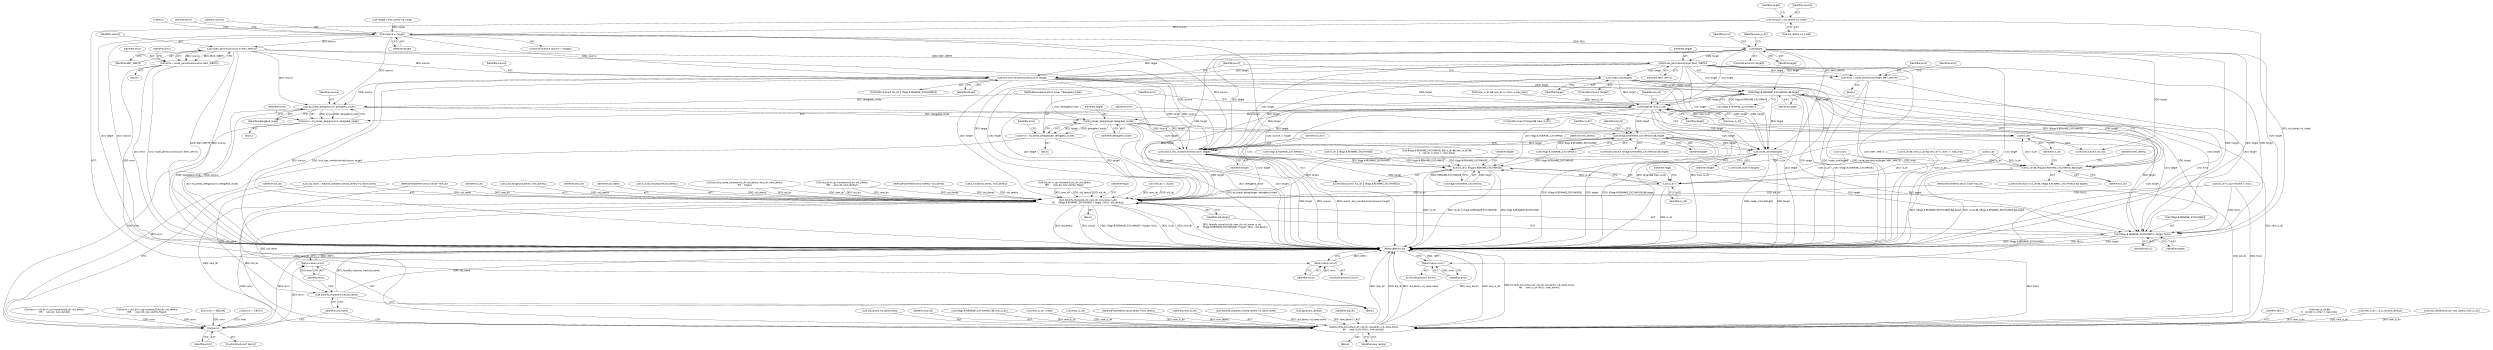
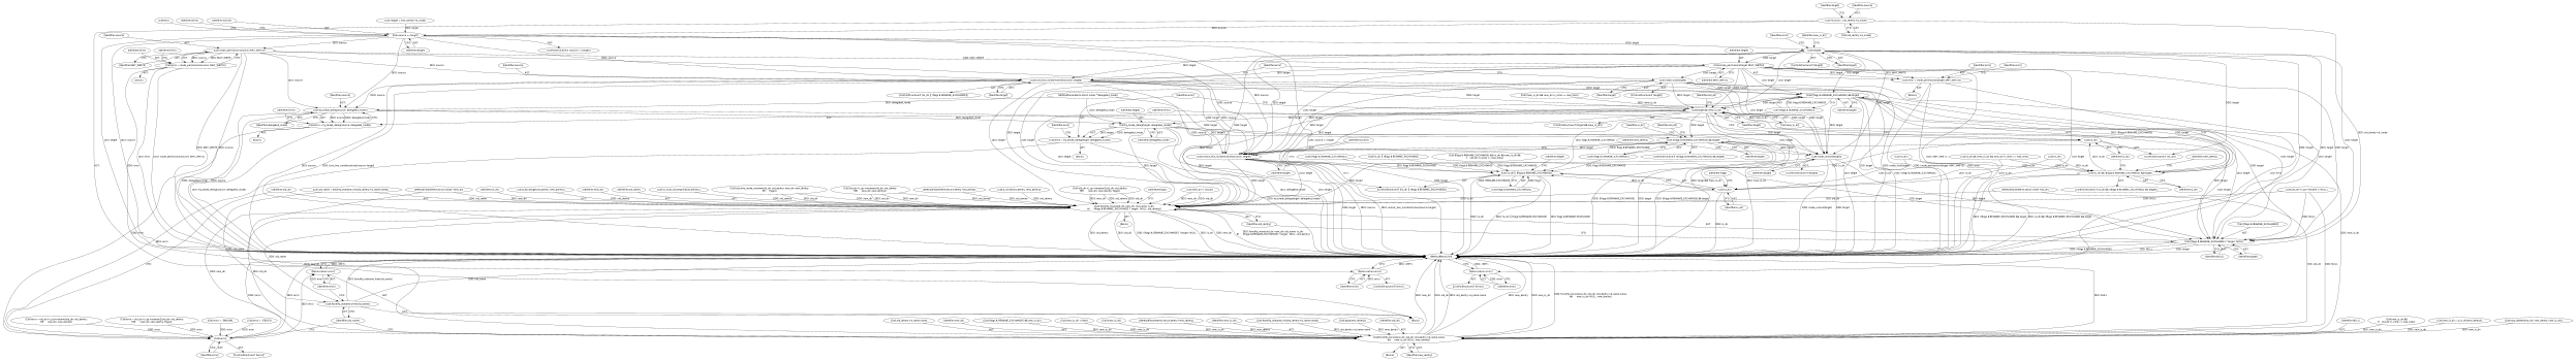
  digraph {
    fontname=Inter
    node [fontname=Inter]
    edge [fontname=Inter]
    n1 [label="(Call,*source = old_dentry->d_inode)"]
    n2 [label="(Call,source == target)"]
    n3 [label="(Call,old_dentry->d_inode)"]
    n4 [label="(MethodReturn,init)"]
    n5 [label="(Block,)"]
    n6 [label="(Call,!target)"]
    n7 [label="(Call,lock_two_nondirectories(source, target))"]
    n8 [label="(Call,unlock_two_nondirectories(source, target))"]
    n9 [label="(Call,try_break_deleg(source, delegated_inode))"]
    n10 [label="(Call,inode_permission(source, MAY_WRITE))"]
    n11 [label="(Identifier,target)"]
    n12 [label="(ControlStructure,if (source == target))"]
    n13 [label="(Return,return error;)"]
    n14 [label="(Return,return error;)"]
    n15 [label="(Return,return error;)"]
    n16 [label="(Call,inode_permission(target, MAY_WRITE))"]
    n17 [label="(Call,!(flags & RENAME_EXCHANGE) && target)"]
    n18 [label="(Call,fsnotify_move(old_dir, new_dir, old_name, is_dir,\n\t\t\t      !(flags & RENAME_EXCHANGE) ? target : NULL, old_dentry))"]
    n19 [label="(Call,target && !new_is_dir)"]
    n20 [label="(Call,!(flags & RENAME_EXCHANGE) ? target : NULL)"]
    n21 [label="(Call,inode_unlock(target))"]
    n22 [label="(ControlStructure,if (!target))"]
    n23 [label="(Identifier,target)"]
    n24 [label="(ControlStructure,if (!is_dir))"]
    n25 [label="(ControlStructure,if (!is_dir || (flags & RENAME_EXCHANGE)))"]
    n26 [label="(Identifier,target)"]
    n27 [label="(ControlStructure,if (!is_dir || (flags & RENAME_EXCHANGE)))"]
    n28 [label="(Identifier,target)"]
    n29 [label="(Call,try_break_deleg(target, delegated_inode))"]
    n30 [label="(Call,error = try_break_deleg(source, delegated_inode))"]
    n31 [label="(Identifier,delegated_inode)"]
    n32 [label="(Call,error = inode_permission(source, MAY_WRITE))"]
    n33 [label="(Identifier,MAY_WRITE)"]
    n34 [label="(Call,inode_lock(target))"]
    n35 [label="(Call,error = inode_permission(target, MAY_WRITE))"]
    n36 [label="(Identifier,MAY_WRITE)"]
    n37 [label="(Call,is_dir && !(flags & RENAME_EXCHANGE) && target)"]
    n38 [label="(Identifier,target)"]
    n39 [label="(Call,!(flags & RENAME_EXCHANGE))"]
    n40 [label="(Call,fsnotify_move(new_dir, old_dir, old_dentry->d_name.name,\n\t\t\t\t      new_is_dir, NULL, new_dentry))"]
    n41 [label="(Call,fsnotify_oldname_free(old_name))"]
    n42 [label="(Block,)"]
    n43 [label="(Identifier,old_dentry)"]
    n44 [label="(Call,!(flags & RENAME_EXCHANGE) && target)"]
    n45 [label="(Identifier,target)"]
    n46 [label="(ControlStructure,if (target && !new_is_dir))"]
    n47 [label="(Call,!new_is_dir)"]
    n48 [label="(Identifier,NULL)"]
    n49 [label="(Identifier,target)"]
    n50 [label="(Identifier,target)"]
    n51 [label="(ControlStructure,if (target))"]
    n52 [label="(Identifier,target)"]
    n53 [label="(ControlStructure,if (target))"]
    n54 [label="(Block,)"]
    n55 [label="(ControlStructure,if (error))"]
    n56 [label="(Identifier,error)"]
    n57 [label="(Call,!is_dir)"]
    n58 [label="(ControlStructure,if (is_dir && !(flags & RENAME_EXCHANGE) && target))"]
    n59 [label="(Identifier,is_dir)"]
    n60 [label="(Call,!is_dir || (flags & RENAME_EXCHANGE))"]
    n61 [label="(Call,!is_dir)"]
    n62 [label="(Identifier,is_dir)"]
    n63 [label="(Identifier,is_dir)"]
    n64 [label="(Call,flags & RENAME_EXCHANGE)"]
    n65 [label="(Block,)"]
    n66 [label="(Identifier,new_dentry)"]
    n67 [label="(Identifier,old_name)"]
    n68 [label="(Call,!error)"]
    n69 [label="(Call,error = try_break_deleg(target, delegated_inode))"]
    n70 [label="(Identifier,delegated_inode)"]
    n71 [label="(Call,!(flags & RENAME_EXCHANGE))"]
    n72 [label="(Identifier,target)"]
    n73 [label="(ControlStructure,if (!(flags & RENAME_EXCHANGE) && target))"]
    n74 [label="(Block,)"]
    n75 [label="(Identifier,error)"]
    n76 [label="(ControlStructure,if (!error))"]
    n77 [label="(Identifier,error)"]
    n78 [label="(Block,)"]
    n79 [label="(Block,)"]
    n80 [label="(Identifier,error)"]
    n81 [label="(ControlStructure,if (error))"]
    n82 [label="(Identifier,error)"]
    n83 [label="(Call,security_inode_rename(old_dir, old_dentry, new_dir, new_dentry,\n\t\t\t\t      flags))"]
    n84 [label="(Call,old_dir->i_op->rename != NULL)"]
    n85 [label="(Literal,0)"]
    n86 [label="(Call,error = old_dir->i_op->rename(old_dir, old_dentry,\n\t\t\t\t\t      new_dir, new_dentry))"]
    n87 [label="(Identifier,NULL)"]
    n88 [label="(Identifier,error)"]
    n89 [label="(Call,d_move(old_dentry, new_dentry))"]
    n90 [label="(Call,!is_dir || (flags & RENAME_EXCHANGE))"]
    n91 [label="(Identifier,is_dir)"]
    n92 [label="(Identifier,source)"]
    n93 [label="(MethodParameterIn,struct inode *old_dir)"]
    n94 [label="(Call,old_dir->i_op->rename2(old_dir, old_dentry,\n\t\t\t\t\t       new_dir, new_dentry, flags))"]
    n95 [label="(Identifier,error)"]
    n96 [label="(Identifier,flags)"]
    n97 [label="(Call,is_dir && !new_is_dir && new_dir->i_nlink >= max_links)"]
    n98 [label="(Identifier,old_dir)"]
    n99 [label="(Call,new_dir != old_dir)"]
    n100 [label="(Identifier,error)"]
    n101 [label="(Call,new_is_dir &&\n\t\t    old_dir->i_nlink >= max_links)"]
    n102 [label="(Call,old_name = fsnotify_oldname_init(old_dentry->d_name.name))"]
    n103 [label="(Call,!(flags & RENAME_EXCHANGE))"]
    n104 [label="(Call,error = old_dir->i_op->rename2(old_dir, old_dentry,\n\t\t\t\t\t       new_dir, new_dentry, flags))"]
    n105 [label="(Call,new_is_dir = d_is_dir(new_dentry))"]
    n106 [label="(Identifier,old_dir)"]
    n107 [label="(Identifier,target)"]
    n108 [label="(Identifier,source)"]
    n109 [label="(Call,may_delete(new_dir, new_dentry, new_is_dir))"]
    n110 [label="(Call,old_dentry->d_name.name)"]
    n111 [label="(Call,!is_dir)"]
    n112 [label="(Identifier,new_dir)"]
    n113 [label="(Identifier,new_dentry)"]
    n114 [label="(Identifier,error)"]
    n115 [label="(Call,(flags & RENAME_EXCHANGE) && !is_dir && new_is_dir &&\n\t\t    old_dir->i_nlink >= max_links)"]
    n116 [label="(Identifier,target)"]
    n117 [label="(Identifier,new_dentry)"]
    n118 [label="(Call,!is_dir)"]
    n119 [label="(Call,error = -EMLINK)"]
    n120 [label="(Identifier,old_dir)"]
    n121 [label="(Call,(flags & RENAME_EXCHANGE) && new_is_dir)"]
    n122 [label="(Call,new_is_dir = false)"]
    n123 [label="(Identifier,error)"]
    n124 [label="(Identifier,source)"]
    n125 [label="(Identifier,is_dir)"]
    n126 [label="(Call,!new_is_dir)"]
    n127 [label="(Call,d_exchange(old_dentry, new_dentry))"]
    n128 [label="(Identifier,target)"]
    n129 [label="(Identifier,new_dir)"]
    n130 [label="(Identifier,source)"]
    n131 [label="(Identifier,source)"]
    n132 [label="(Identifier,target)"]
    n133 [label="(MethodParameterIn,struct dentry *new_dentry)"]
    n134 [label="(MethodParameterIn,struct inode *new_dir)"]
    n135 [label="(Identifier,new_is_dir)"]
    n136 [label="(Identifier,error)"]
    n137 [label="(Identifier,error)"]
    n138 [label="(Call,*target = new_dentry->d_inode)"]
    n139 [label="(Identifier,old_name)"]
    n140 [label="(Call,fsnotify_oldname_init(old_dentry->d_name.name))"]
    n141 [label="(Call,is_local_mountpoint(old_dentry))"]
    n142 [label="(Call,!new_is_dir && new_dir->i_nlink >= max_links)"]
    n143 [label="(MethodParameterIn,struct inode **delegated_inode)"]
    n144 [label="(Identifier,flags)"]
    n145 [label="(Identifier,error)"]
    n146 [label="(Call,error = -EBUSY)"]
    n147 [label="(Call,old_dir->i_op->rename(old_dir, old_dentry,\n\t\t\t\t\t      new_dir, new_dentry))"]
    n148 [label="(MethodParameterIn,struct dentry *old_dentry)"]
    n149 [label="(Identifier,error)"]
    n150 [label="(Identifier,error)"]
    n151 [label="(Call,dput(new_dentry))"]
    n152 [label="(Call,!(flags & RENAME_EXCHANGE))"]
    n153 [label="(Identifier,new_is_dir)"]
    n154 [label="(Identifier,old_dir)"]
    n155 [label="(Identifier,source)"]
    n1 -> n2 [label="DDG: source"]
    n1 -> n3 [label="CFG: "]
    n1 -> n4 [label="DDG: old_dentry->d_inode"]
    n1 -> n5 [label="AST: "]
    n2 -> n4 [label="DDG: source"]
    n2 -> n4 [label="DDG: source == target"]
    n2 -> n4 [label="DDG: target"]
-   n2 -> n6 [label="DDG: NULL"]
+   n2 -> n6 [label="DDG: target"]
    n2 -> n7 [label="DDG: source"]
    n2 -> n8 [label="DDG: source"]
    n2 -> n9 [label="DDG: source"]
    n2 -> n10 [label="DDG: source"]
    n2 -> n11 [label="CFG: "]
    n2 -> n12 [label="AST: "]
    n3 -> n1 [label="AST: "]
    n4 -> n13 [label="CFG: "]
    n4 -> n14 [label="CFG: "]
    n4 -> n15 [label="CFG: "]
    n6 -> n4 [label="DDG: !target"]
    n6 -> n4 [label="DDG: target"]
    n6 -> n7 [label="DDG: target"]
    n6 -> n8 [label="DDG: target"]
    n6 -> n16 [label="DDG: target"]
    n6 -> n17 [label="DDG: target"]
    n6 -> n18 [label="DDG: target"]
    n6 -> n19 [label="DDG: target"]
    n6 -> n20 [label="DDG: target"]
    n6 -> n21 [label="DDG: target"]
    n6 -> n22 [label="AST: "]
    n6 -> n23 [label="CFG: "]
    n6 -> n24 [label="DDG: target"]
    n7 -> n4 [label="DDG: target"]
    n7 -> n4 [label="DDG: source"]
    n7 -> n4 [label="DDG: lock_two_nondirectories(source, target)"]
    n7 -> n8 [label="DDG: source"]
    n7 -> n8 [label="DDG: target"]
    n7 -> n9 [label="DDG: source"]
    n7 -> n17 [label="DDG: target"]
    n7 -> n18 [label="DDG: target"]
    n7 -> n19 [label="DDG: target"]
    n7 -> n20 [label="DDG: target"]
    n7 -> n21 [label="DDG: target"]
    n7 -> n25 [label="AST: "]
    n7 -> n26 [label="CFG: "]
    n8 -> n4 [label="DDG: target"]
    n8 -> n4 [label="DDG: source"]
    n8 -> n4 [label="DDG: unlock_two_nondirectories(source, target)"]
    n8 -> n18 [label="DDG: target"]
    n8 -> n20 [label="DDG: target"]
    n8 -> n27 [label="AST: "]
    n8 -> n28 [label="CFG: "]
    n9 -> n4 [label="DDG: delegated_inode"]
    n9 -> n4 [label="DDG: source"]
    n9 -> n8 [label="DDG: source"]
    n9 -> n29 [label="DDG: delegated_inode"]
    n9 -> n30 [label="AST: "]
    n9 -> n30 [label="DDG: source"]
    n9 -> n30 [label="DDG: delegated_inode"]
    n9 -> n31 [label="CFG: "]
    n10 -> n4 [label="DDG: source"]
    n10 -> n4 [label="DDG: MAY_WRITE"]
    n10 -> n7 [label="DDG: source"]
    n10 -> n8 [label="DDG: source"]
    n10 -> n9 [label="DDG: source"]
    n10 -> n16 [label="DDG: MAY_WRITE"]
    n10 -> n32 [label="AST: "]
    n10 -> n32 [label="DDG: source"]
    n10 -> n32 [label="DDG: MAY_WRITE"]
    n10 -> n33 [label="CFG: "]
    n11 -> n2 [label="AST: "]
    n13 -> n4 [label="DDG: <RET>"]
    n13 -> n55 [label="AST: "]
    n13 -> n56 [label="CFG: "]
    n14 -> n4 [label="DDG: <RET>"]
    n14 -> n5 [label="AST: "]
    n14 -> n77 [label="CFG: "]
    n15 -> n4 [label="DDG: <RET>"]
    n15 -> n80 [label="CFG: "]
    n15 -> n81 [label="AST: "]
    n16 -> n4 [label="DDG: MAY_WRITE"]
    n16 -> n4 [label="DDG: target"]
    n16 -> n7 [label="DDG: target"]
    n16 -> n8 [label="DDG: target"]
    n16 -> n17 [label="DDG: target"]
    n16 -> n18 [label="DDG: target"]
    n16 -> n19 [label="DDG: target"]
    n16 -> n20 [label="DDG: target"]
    n16 -> n21 [label="DDG: target"]
    n16 -> n34 [label="DDG: target"]
    n16 -> n35 [label="AST: "]
    n16 -> n35 [label="DDG: target"]
    n16 -> n35 [label="DDG: MAY_WRITE"]
    n16 -> n36 [label="CFG: "]
    n17 -> n4 [label="DDG: target"]
    n17 -> n4 [label="DDG: !(flags & RENAME_EXCHANGE)"]
    n17 -> n8 [label="DDG: target"]
    n17 -> n18 [label="DDG: target"]
    n17 -> n19 [label="DDG: target"]
    n17 -> n20 [label="DDG: target"]
    n17 -> n21 [label="DDG: target"]
    n17 -> n37 [label="AST: "]
    n17 -> n37 [label="DDG: !(flags & RENAME_EXCHANGE)"]
    n17 -> n37 [label="DDG: target"]
    n17 -> n38 [label="CFG: "]
    n17 -> n39 [label="CFG: "]
    n18 -> n4 [label="DDG: fsnotify_move(old_dir, new_dir, old_name, is_dir,\n\t\t\t      !(flags & RENAME_EXCHANGE) ? target : NULL, old_dentry)"]
    n18 -> n4 [label="DDG: old_dentry"]
    n18 -> n4 [label="DDG: old_dir"]
    n18 -> n4 [label="DDG: !(flags & RENAME_EXCHANGE) ? target : NULL"]
    n18 -> n4 [label="DDG: is_dir"]
    n18 -> n4 [label="DDG: new_dir"]
    n18 -> n40 [label="DDG: new_dir"]
    n18 -> n40 [label="DDG: old_dir"]
    n18 -> n41 [label="DDG: old_name"]
    n18 -> n42 [label="AST: "]
    n18 -> n43 [label="CFG: "]
    n19 -> n4 [label="DDG: !new_is_dir"]
    n19 -> n4 [label="DDG: target"]
    n19 -> n4 [label="DDG: target && !new_is_dir"]
    n19 -> n8 [label="DDG: target"]
    n19 -> n18 [label="DDG: target"]
    n19 -> n20 [label="DDG: target"]
    n19 -> n21 [label="DDG: target"]
    n19 -> n29 [label="DDG: target"]
    n19 -> n44 [label="DDG: target"]
    n19 -> n45 [label="CFG: "]
    n19 -> n46 [label="AST: "]
    n19 -> n47 [label="CFG: "]
    n20 -> n4 [label="DDG: !(flags & RENAME_EXCHANGE)"]
    n20 -> n4 [label="DDG: NULL"]
    n20 -> n4 [label="DDG: target"]
    n20 -> n18 [label="AST: "]
    n20 -> n48 [label="CFG: "]
    n20 -> n49 [label="CFG: "]
    n21 -> n4 [label="DDG: inode_unlock(target)"]
    n21 -> n4 [label="DDG: target"]
    n21 -> n18 [label="DDG: target"]
    n21 -> n20 [label="DDG: target"]
    n21 -> n50 [label="CFG: "]
    n21 -> n51 [label="AST: "]
    n23 -> n6 [label="AST: "]
    n26 -> n7 [label="AST: "]
    n28 -> n8 [label="AST: "]
    n29 -> n4 [label="DDG: delegated_inode"]
    n29 -> n4 [label="DDG: target"]
-   n29 -> n8 [label="DDG: target"]
+   n143 -> n8 [label="DDG: target"]
    n29 -> n18 [label="DDG: target"]
    n29 -> n20 [label="DDG: target"]
    n29 -> n21 [label="DDG: target"]
    n29 -> n44 [label="DDG: target"]
    n29 -> n69 [label="AST: "]
    n29 -> n69 [label="DDG: target"]
    n29 -> n69 [label="DDG: delegated_inode"]
    n29 -> n70 [label="CFG: "]
    n30 -> n4 [label="DDG: try_break_deleg(source, delegated_inode)"]
    n30 -> n9 [label="CFG: "]
    n30 -> n68 [label="DDG: error"]
    n30 -> n78 [label="AST: "]
    n31 -> n9 [label="AST: "]
    n32 -> n4 [label="DDG: error"]
    n32 -> n4 [label="DDG: inode_permission(source, MAY_WRITE)"]
    n32 -> n10 [label="CFG: "]
    n32 -> n15 [label="DDG: error"]
    n32 -> n79 [label="AST: "]
    n33 -> n10 [label="AST: "]
    n34 -> n4 [label="DDG: target"]
    n34 -> n4 [label="DDG: inode_lock(target)"]
    n34 -> n8 [label="DDG: target"]
    n34 -> n17 [label="DDG: target"]
    n34 -> n18 [label="DDG: target"]
    n34 -> n19 [label="DDG: target"]
    n34 -> n20 [label="DDG: target"]
    n34 -> n21 [label="DDG: target"]
    n34 -> n52 [label="CFG: "]
    n34 -> n53 [label="AST: "]
    n35 -> n4 [label="DDG: inode_permission(target, MAY_WRITE)"]
    n35 -> n4 [label="DDG: error"]
    n35 -> n13 [label="DDG: error"]
    n35 -> n54 [label="AST: "]
    n36 -> n16 [label="AST: "]
    n37 -> n4 [label="DDG: is_dir && !(flags & RENAME_EXCHANGE) && target"]
    n37 -> n4 [label="DDG: !(flags & RENAME_EXCHANGE) && target"]
    n37 -> n17 [label="CFG: "]
    n37 -> n57 [label="DDG: is_dir"]
    n37 -> n58 [label="AST: "]
    n37 -> n59 [label="CFG: "]
    n38 -> n17 [label="AST: "]
    n39 -> n17 [label="AST: "]
    n39 -> n17 [label="DDG: flags & RENAME_EXCHANGE"]
    n39 -> n60 [label="DDG: flags & RENAME_EXCHANGE"]
    n40 -> n4 [label="DDG: new_is_dir"]
    n40 -> n4 [label="DDG: fsnotify_move(new_dir, old_dir, old_dentry->d_name.name,\n\t\t\t\t      new_is_dir, NULL, new_dentry)"]
    n40 -> n4 [label="DDG: NULL"]
    n40 -> n4 [label="DDG: new_dir"]
    n40 -> n4 [label="DDG: old_dir"]
    n40 -> n4 [label="DDG: old_dentry->d_name.name"]
    n40 -> n4 [label="DDG: new_dentry"]
    n40 -> n65 [label="AST: "]
    n40 -> n66 [label="CFG: "]
    n41 -> n4 [label="DDG: fsnotify_oldname_free(old_name)"]
    n41 -> n4 [label="DDG: old_name"]
    n41 -> n5 [label="AST: "]
    n41 -> n67 [label="CFG: "]
    n43 -> n18 [label="AST: "]
    n43 -> n20 [label="CFG: "]
    n44 -> n4 [label="DDG: !(flags & RENAME_EXCHANGE) && target"]
    n44 -> n4 [label="DDG: !(flags & RENAME_EXCHANGE)"]
    n44 -> n4 [label="DDG: target"]
    n44 -> n8 [label="DDG: target"]
    n44 -> n18 [label="DDG: target"]
    n44 -> n20 [label="DDG: target"]
    n44 -> n21 [label="DDG: target"]
    n44 -> n71 [label="CFG: "]
    n44 -> n72 [label="CFG: "]
    n44 -> n73 [label="AST: "]
    n45 -> n19 [label="AST: "]
    n45 -> n57 [label="CFG: "]
    n47 -> n19 [label="AST: "]
    n47 -> n19 [label="DDG: new_is_dir"]
    n47 -> n40 [label="DDG: new_is_dir"]
    n48 -> n20 [label="AST: "]
    n49 -> n20 [label="AST: "]
    n50 -> n21 [label="AST: "]
    n52 -> n34 [label="AST: "]
    n56 -> n13 [label="AST: "]
    n56 -> n13 [label="DDG: error"]
    n57 -> n24 [label="AST: "]
    n57 -> n61 [label="DDG: is_dir"]
    n57 -> n62 [label="CFG: "]
    n59 -> n37 [label="AST: "]
    n60 -> n4 [label="DDG: !is_dir"]
    n60 -> n4 [label="DDG: !is_dir || (flags & RENAME_EXCHANGE)"]
    n60 -> n4 [label="DDG: flags & RENAME_EXCHANGE"]
    n60 -> n27 [label="AST: "]
    n60 -> n61 [label="CFG: "]
    n60 -> n64 [label="CFG: "]
    n61 -> n4 [label="DDG: is_dir"]
    n61 -> n18 [label="DDG: is_dir"]
    n61 -> n60 [label="AST: "]
    n61 -> n60 [label="DDG: is_dir"]
    n61 -> n63 [label="CFG: "]
    n62 -> n37 [label="CFG: "]
    n62 -> n57 [label="AST: "]
    n63 -> n61 [label="AST: "]
    n64 -> n60 [label="AST: "]
    n64 -> n60 [label="DDG: flags"]
    n64 -> n60 [label="DDG: RENAME_EXCHANGE"]
    n66 -> n40 [label="AST: "]
    n67 -> n40 [label="CFG: "]
    n67 -> n41 [label="AST: "]
    n67 -> n68 [label="CFG: "]
    n68 -> n4 [label="DDG: !error"]
    n68 -> n4 [label="DDG: error"]
    n68 -> n14 [label="DDG: error"]
    n68 -> n75 [label="CFG: "]
    n68 -> n76 [label="AST: "]
    n69 -> n4 [label="DDG: try_break_deleg(target, delegated_inode)"]
-   n69 -> n29 [label="CFG: "]
    n69 -> n68 [label="DDG: error"]
    n69 -> n74 [label="AST: "]
    n70 -> n29 [label="AST: "]
    n71 -> n44 [label="AST: "]
    n71 -> n44 [label="DDG: flags & RENAME_EXCHANGE"]
    n71 -> n60 [label="DDG: flags & RENAME_EXCHANGE"]
    n72 -> n44 [label="AST: "]
    n75 -> n68 [label="AST: "]
    n77 -> n14 [label="AST: "]
    n77 -> n14 [label="DDG: error"]
    n77 -> n41 [label="CFG: "]
    n80 -> n15 [label="AST: "]
    n80 -> n15 [label="DDG: error"]
    n82 -> n6 [label="CFG: "]
    n83 -> n18 [label="DDG: old_dir"]
    n83 -> n18 [label="DDG: new_dir"]
    n84 -> n18 [label="DDG: NULL"]
    n84 -> n20 [label="DDG: NULL"]
    n84 -> n40 [label="DDG: NULL"]
    n85 -> n2 [label="CFG: "]
    n86 -> n68 [label="DDG: error"]
    n87 -> n40 [label="AST: "]
    n88 -> n2 [label="CFG: "]
    n89 -> n18 [label="DDG: old_dentry"]
    n90 -> n60 [label="DDG: flags & RENAME_EXCHANGE"]
    n91 -> n44 [label="CFG: "]
    n92 -> n7 [label="AST: "]
    n93 -> n18 [label="DDG: old_dir"]
    n93 -> n40 [label="DDG: old_dir"]
    n94 -> n18 [label="DDG: old_dir"]
    n94 -> n18 [label="DDG: new_dir"]
    n94 -> n18 [label="DDG: old_dentry"]
    n95 -> n30 [label="AST: "]
    n95 -> n57 [label="CFG: "]
    n96 -> n18 [label="CFG: "]
    n97 -> n37 [label="DDG: is_dir"]
    n97 -> n61 [label="DDG: is_dir"]
    n98 -> n18 [label="AST: "]
    n98 -> n68 [label="CFG: "]
    n99 -> n18 [label="DDG: old_dir"]
    n99 -> n18 [label="DDG: new_dir"]
    n100 -> n7 [label="CFG: "]
    n100 -> n34 [label="CFG: "]
    n101 -> n40 [label="DDG: new_is_dir"]
    n102 -> n18 [label="DDG: old_name"]
    n102 -> n41 [label="DDG: old_name"]
    n103 -> n20 [label="AST: "]
    n104 -> n68 [label="DDG: error"]
    n105 -> n40 [label="DDG: new_is_dir"]
    n106 -> n44 [label="CFG: "]
    n107 -> n1 [label="CFG: "]
    n108 -> n8 [label="AST: "]
    n108 -> n60 [label="CFG: "]
    n109 -> n40 [label="DDG: new_is_dir"]
    n110 -> n40 [label="AST: "]
    n111 -> n37 [label="DDG: is_dir"]
    n111 -> n61 [label="DDG: is_dir"]
    n112 -> n40 [label="AST: "]
    n113 -> n37 [label="CFG: "]
    n114 -> n35 [label="AST: "]
    n115 -> n60 [label="DDG: flags & RENAME_EXCHANGE"]
    n116 -> n16 [label="AST: "]
    n117 -> n8 [label="CFG: "]
    n117 -> n21 [label="CFG: "]
    n118 -> n37 [label="DDG: is_dir"]
    n118 -> n61 [label="DDG: is_dir"]
    n119 -> n68 [label="DDG: error"]
    n120 -> n19 [label="CFG: "]
    n121 -> n40 [label="DDG: new_is_dir"]
    n122 -> n40 [label="DDG: new_is_dir"]
    n123 -> n32 [label="AST: "]
    n124 -> n2 [label="AST: "]
    n125 -> n18 [label="AST: "]
    n126 -> n40 [label="DDG: new_is_dir"]
    n127 -> n18 [label="DDG: old_dentry"]
    n128 -> n29 [label="AST: "]
    n129 -> n18 [label="AST: "]
    n130 -> n10 [label="AST: "]
    n131 -> n9 [label="AST: "]
    n132 -> n60 [label="CFG: "]
    n133 -> n40 [label="DDG: new_dentry"]
    n134 -> n18 [label="DDG: new_dir"]
    n134 -> n40 [label="DDG: new_dir"]
    n135 -> n40 [label="AST: "]
    n136 -> n32 [label="CFG: "]
    n137 -> n19 [label="CFG: "]
    n137 -> n69 [label="AST: "]
    n138 -> n2 [label="DDG: target"]
    n139 -> n18 [label="AST: "]
    n140 -> n40 [label="DDG: old_dentry->d_name.name"]
    n141 -> n18 [label="DDG: old_dentry"]
    n142 -> n19 [label="DDG: !new_is_dir"]
    n143 -> n9 [label="DDG: delegated_inode"]
    n143 -> n29 [label="DDG: delegated_inode"]
    n144 -> n61 [label="CFG: "]
    n145 -> n30 [label="CFG: "]
    n146 -> n68 [label="DDG: error"]
    n147 -> n18 [label="DDG: old_dir"]
    n147 -> n18 [label="DDG: new_dir"]
    n147 -> n18 [label="DDG: old_dentry"]
    n148 -> n18 [label="DDG: old_dentry"]
    n149 -> n69 [label="CFG: "]
    n150 -> n35 [label="CFG: "]
    n151 -> n40 [label="DDG: new_dentry"]
    n152 -> n60 [label="DDG: flags & RENAME_EXCHANGE"]
    n153 -> n6 [label="CFG: "]
    n154 -> n40 [label="AST: "]
    n155 -> n1 [label="AST: "]
  }
